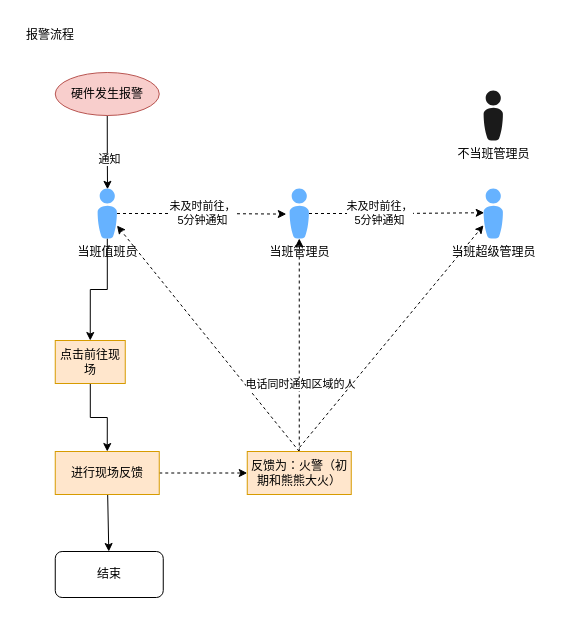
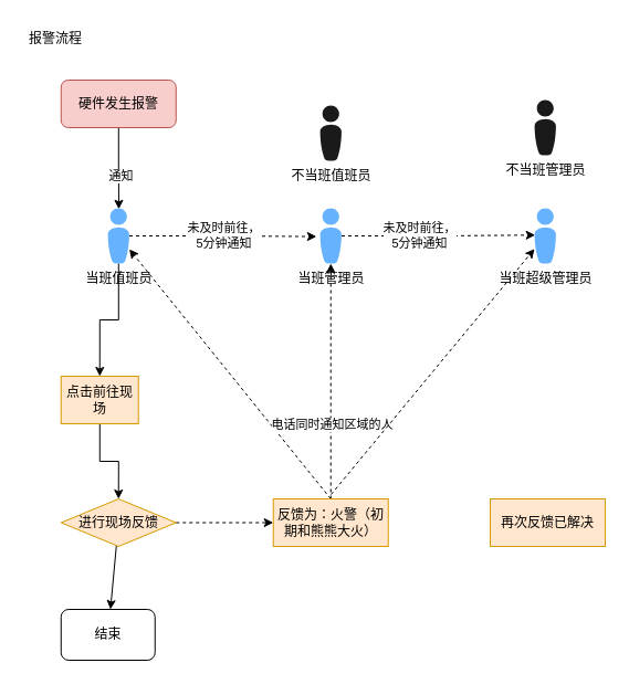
  <mxCell id="0" />
  <mxCell id="1" parent="0" />
  <mxCell id="2" value="报警流程" style="text;html=1;strokeColor=none;fillColor=none;align=center;verticalAlign=middle;whiteSpace=wrap;rounded=0;" vertex="1" parent="1"><mxGeometry x="20" y="20" width="60" height="30" as="geometry" /></mxCell>
  <mxCell id="3" style="edgeStyle=orthogonalEdgeStyle;rounded=0;orthogonalLoop=1;jettySize=auto;html=1;entryX=0.513;entryY=0.016;entryDx=0;entryDy=0;entryPerimeter=0;" edge="1" parent="1" source="5" target="8"><mxGeometry relative="1" as="geometry"><mxPoint x="218.5" y="159" as="targetPoint" /></mxGeometry></mxCell>
  <mxCell id="4" value="通知" style="edgeLabel;html=1;align=center;verticalAlign=middle;resizable=0;points=[];" vertex="1" connectable="0" parent="3"><mxGeometry x="0.185" y="1" relative="1" as="geometry"><mxPoint as="offset" /></mxGeometry></mxCell>
- <mxCell id="5" value="硬件发生报警" style="ellipse;whiteSpace=wrap;html=1;fillColor=#f8cecc;strokeColor=#b85450;" vertex="1" parent="1"><mxGeometry x="54.75" y="72" width="104" height="43" as="geometry" /></mxCell>
+ <mxCell id="5" value="硬件发生报警" style="rounded=1;whiteSpace=wrap;html=1;fillColor=#f8cecc;strokeColor=#b85450;" vertex="1" parent="1"><mxGeometry x="54.75" y="72" width="104" height="43" as="geometry" /></mxCell>
  <mxCell id="6" value="未及时前往，&lt;br&gt;5分钟通知" style="edgeStyle=orthogonalEdgeStyle;rounded=0;orthogonalLoop=1;jettySize=auto;html=1;entryX=-0.163;entryY=0.512;entryDx=0;entryDy=0;entryPerimeter=0;dashed=1;" edge="1" parent="1" source="8" target="11"><mxGeometry relative="1" as="geometry" /></mxCell>
  <mxCell id="7" style="edgeStyle=orthogonalEdgeStyle;rounded=0;orthogonalLoop=1;jettySize=auto;html=1;entryX=0.5;entryY=0;entryDx=0;entryDy=0;" edge="1" parent="1" source="8" target="16"><mxGeometry relative="1" as="geometry" /></mxCell>
  <mxCell id="8" value="当班值班员" style="verticalLabelPosition=bottom;sketch=0;html=1;fillColor=#66B2FF;strokeColor=none;verticalAlign=top;pointerEvents=1;align=center;shape=mxgraph.cisco_safe.people_places_things_icons.icon8;" vertex="1" parent="1"><mxGeometry x="97" y="188" width="19.5" height="50" as="geometry" /></mxCell>
  <mxCell id="9" style="edgeStyle=orthogonalEdgeStyle;rounded=0;orthogonalLoop=1;jettySize=auto;html=1;entryX=0.037;entryY=0.485;entryDx=0;entryDy=0;entryPerimeter=0;dashed=1;" edge="1" parent="1" source="11" target="12"><mxGeometry relative="1" as="geometry" /></mxCell>
  <mxCell id="10" value="未及时前往，&lt;br&gt;5分钟通知" style="edgeLabel;html=1;align=center;verticalAlign=middle;resizable=0;points=[];" vertex="1" connectable="0" parent="9"><mxGeometry x="-0.205" y="1" relative="1" as="geometry"><mxPoint as="offset" /></mxGeometry></mxCell>
  <mxCell id="11" value="当班管理员" style="verticalLabelPosition=bottom;sketch=0;html=1;fillColor=#66B2FF;strokeColor=none;verticalAlign=top;pointerEvents=1;align=center;shape=mxgraph.cisco_safe.people_places_things_icons.icon8;" vertex="1" parent="1"><mxGeometry x="289" y="188" width="19.5" height="50" as="geometry" /></mxCell>
  <mxCell id="12" value="当班超级管理员" style="verticalLabelPosition=bottom;sketch=0;html=1;fillColor=#66B2FF;strokeColor=none;verticalAlign=top;pointerEvents=1;align=center;shape=mxgraph.cisco_safe.people_places_things_icons.icon8;" vertex="1" parent="1"><mxGeometry x="483" y="188" width="19.5" height="50" as="geometry" /></mxCell>
+ <mxCell id="13" value="不当班值班员" style="verticalLabelPosition=bottom;sketch=0;html=1;fillColor=#1A1A1A;strokeColor=none;verticalAlign=top;pointerEvents=1;align=center;shape=mxgraph.cisco_safe.people_places_things_icons.icon8;" vertex="1" parent="1"><mxGeometry x="289" y="95" width="19.5" height="50" as="geometry" /></mxCell>
  <mxCell id="14" value="不当班管理员" style="verticalLabelPosition=bottom;sketch=0;html=1;fillColor=#1A1A1A;strokeColor=none;verticalAlign=top;pointerEvents=1;align=center;shape=mxgraph.cisco_safe.people_places_things_icons.icon8;" vertex="1" parent="1"><mxGeometry x="483" y="90" width="19.5" height="50" as="geometry" /></mxCell>
  <mxCell id="15" style="edgeStyle=orthogonalEdgeStyle;rounded=0;orthogonalLoop=1;jettySize=auto;html=1;entryX=0.5;entryY=0;entryDx=0;entryDy=0;" edge="1" parent="1" source="16" target="19"><mxGeometry relative="1" as="geometry" /></mxCell>
  <mxCell id="16" value="点击前往现场" style="rounded=0;whiteSpace=wrap;html=1;fillColor=#ffe6cc;strokeColor=#d79b00;" vertex="1" parent="1"><mxGeometry x="54.75" y="340" width="70" height="43" as="geometry" /></mxCell>
  <mxCell id="17" style="edgeStyle=orthogonalEdgeStyle;rounded=0;orthogonalLoop=1;jettySize=auto;html=1;dashed=1;" edge="1" parent="1" source="19" target="24"><mxGeometry relative="1" as="geometry" /></mxCell>
  <mxCell id="18" style="edgeStyle=none;rounded=0;orthogonalLoop=1;jettySize=auto;html=1;" edge="1" parent="1" source="19" target="26"><mxGeometry relative="1" as="geometry" /></mxCell>
- <mxCell id="19" value="进行现场反馈" style="rounded=0;whiteSpace=wrap;html=1;fillColor=#ffe6cc;strokeColor=#d79b00;" vertex="1" parent="1"><mxGeometry x="54.75" y="451" width="104" height="43" as="geometry" /></mxCell>
+ <mxCell id="19" value="进行现场反馈" style="rhombus;whiteSpace=wrap;html=1;fillColor=#ffe6cc;strokeColor=#d79b00;" vertex="1" parent="1"><mxGeometry x="54.75" y="451" width="104" height="43" as="geometry" /></mxCell>
  <mxCell id="20" style="rounded=0;orthogonalLoop=1;jettySize=auto;html=1;dashed=1;exitX=0.5;exitY=0;exitDx=0;exitDy=0;" edge="1" parent="1" source="24" target="8"><mxGeometry relative="1" as="geometry"><mxPoint x="267.69" y="309.483" as="targetPoint" /></mxGeometry></mxCell>
  <mxCell id="21" style="edgeStyle=none;rounded=0;orthogonalLoop=1;jettySize=auto;html=1;dashed=1;" edge="1" parent="1" source="24" target="11"><mxGeometry relative="1" as="geometry" /></mxCell>
  <mxCell id="22" value="电话同时通知区域的人" style="edgeLabel;html=1;align=center;verticalAlign=middle;resizable=0;points=[];" vertex="1" connectable="0" parent="21"><mxGeometry x="-0.358" y="-1" relative="1" as="geometry"><mxPoint as="offset" /></mxGeometry></mxCell>
  <mxCell id="23" style="edgeStyle=none;rounded=0;orthogonalLoop=1;jettySize=auto;html=1;dashed=1;" edge="1" parent="1" target="12"><mxGeometry relative="1" as="geometry"><mxPoint x="299" y="447" as="sourcePoint" /></mxGeometry></mxCell>
  <mxCell id="24" value="反馈为：火警（初期和熊熊大火）" style="rounded=0;whiteSpace=wrap;html=1;fillColor=#ffe6cc;strokeColor=#d79b00;" vertex="1" parent="1"><mxGeometry x="246.75" y="451" width="104" height="43" as="geometry" /></mxCell>
- <mxCell id="26" value="结束" style="rounded=1;whiteSpace=wrap;html=1;shadow=0;align=center;" vertex="1" parent="1"><mxGeometry x="54.75" y="551" width="108" height="46" as="geometry" /></mxCell>
+ <mxCell id="25" value="再次反馈已解决" style="rounded=0;whiteSpace=wrap;html=1;fillColor=#ffe6cc;strokeColor=#d79b00;" vertex="1" parent="1"><mxGeometry x="443" y="451" width="104" height="43" as="geometry" /></mxCell>
+ <mxCell id="26" value="结束" style="rounded=1;whiteSpace=wrap;html=1;shadow=0;align=center;" vertex="1" parent="1"><mxGeometry x="54.75" y="551" width="85" height="46" as="geometry" /></mxCell>
